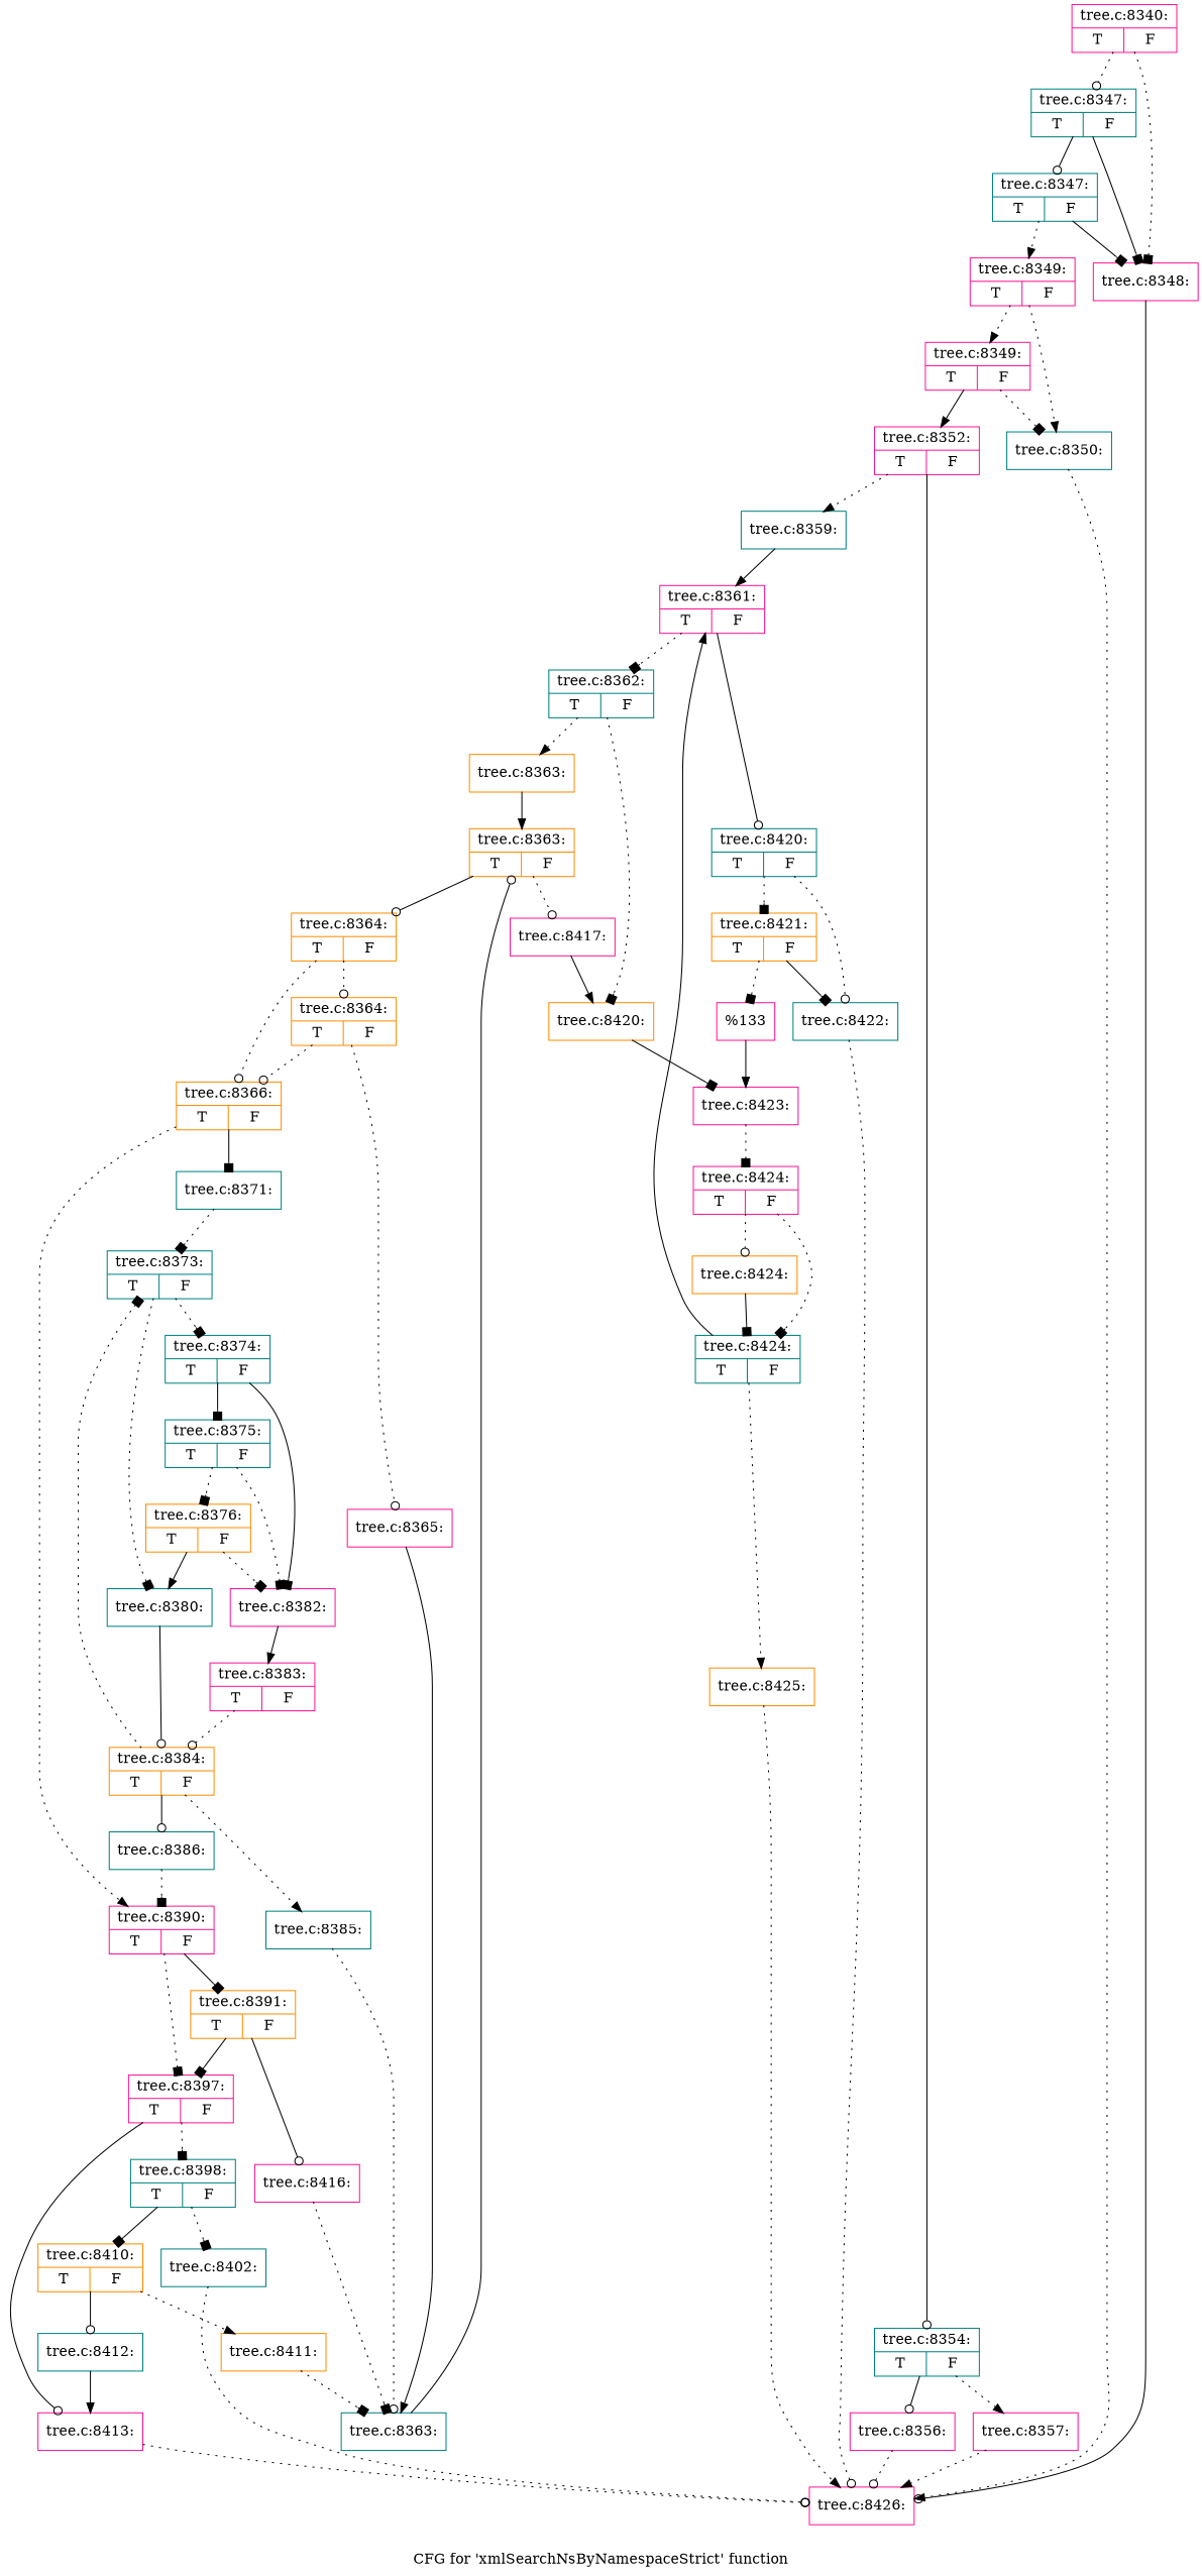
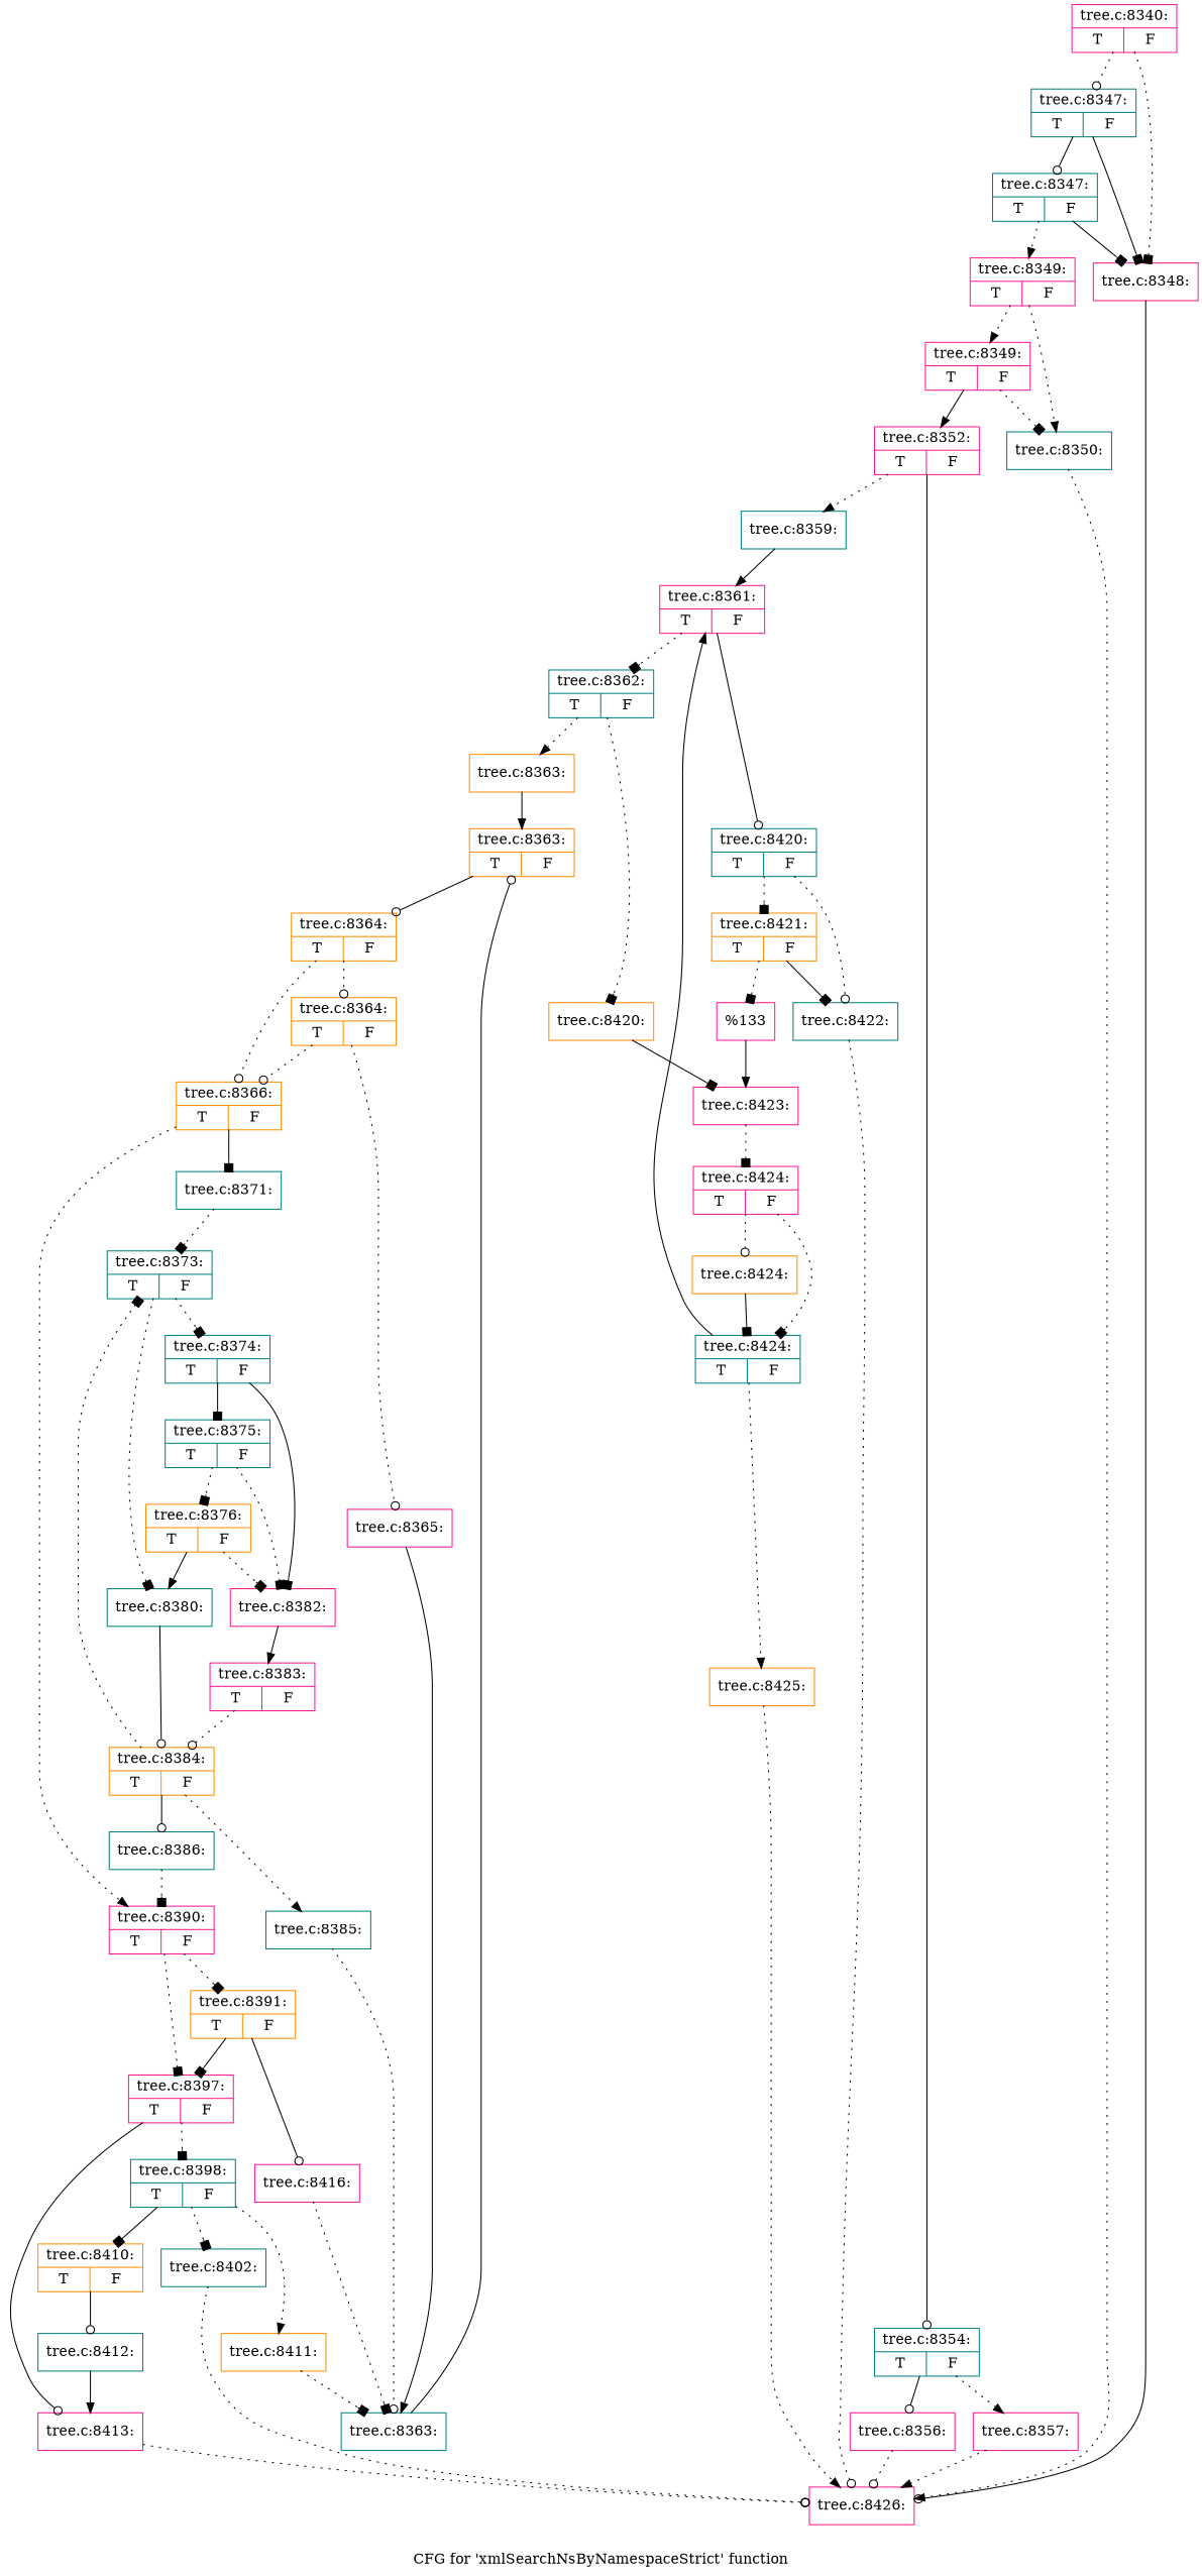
  digraph {
    label="CFG for 'xmlSearchNsByNamespaceStrict' function"
    node [color=deeppink shape=record]
    edge [arrowhead=box style=dotted]
    n1 [label="{tree.c:8340:|{<s0>T|<s1>F}}"]
    n2 [label="{tree.c:8348:}"]
    n3 [color=teal label="{tree.c:8347:|{<s0>T|<s1>F}}"]
    n4 [label="{tree.c:8426:}"]
    n5 [color=teal label="{tree.c:8347:|{<s0>T|<s1>F}}"]
    n6 [label="{tree.c:8349:|{<s0>T|<s1>F}}"]
    n7 [color=teal label="{tree.c:8350:}"]
    n8 [label="{tree.c:8349:|{<s0>T|<s1>F}}"]
    n9 [label="{tree.c:8352:|{<s0>T|<s1>F}}"]
    n10 [color=teal label="{tree.c:8354:|{<s0>T|<s1>F}}"]
    n11 [color=teal label="{tree.c:8359:}"]
    n12 [label="{tree.c:8356:}"]
    n13 [label="{tree.c:8357:}"]
    n14 [label="{tree.c:8361:|{<s0>T|<s1>F}}"]
    n15 [color=teal label="{tree.c:8362:|{<s0>T|<s1>F}}"]
    n16 [color=teal label="{tree.c:8420:|{<s0>T|<s1>F}}"]
    n17 [color=darkorange label="{tree.c:8363:}"]
    n18 [color=darkorange label="{tree.c:8420:}"]
    n19 [color=teal label="{tree.c:8422:}"]
    n20 [color=darkorange label="{tree.c:8421:|{<s0>T|<s1>F}}"]
    n21 [color=darkorange label="{tree.c:8363:|{<s0>T|<s1>F}}"]
    n22 [label="{tree.c:8423:}"]
    n23 [label="{%133}"]
    n24 [color=darkorange label="{tree.c:8364:|{<s0>T|<s1>F}}"]
-   n25 [label="{tree.c:8417:}"]
    n26 [label="{tree.c:8424:|{<s0>T|<s1>F}}"]
    n27 [color=darkorange label="{tree.c:8364:|{<s0>T|<s1>F}}"]
    n28 [color=darkorange label="{tree.c:8366:|{<s0>T|<s1>F}}"]
    n29 [label="{tree.c:8365:}"]
    n30 [color=teal label="{tree.c:8371:}"]
    n31 [label="{tree.c:8390:|{<s0>T|<s1>F}}"]
    n32 [color=teal label="{tree.c:8363:}"]
    n33 [color=teal label="{tree.c:8373:|{<s0>T|<s1>F}}"]
    n34 [label="{tree.c:8397:|{<s0>T|<s1>F}}"]
    n35 [color=darkorange label="{tree.c:8391:|{<s0>T|<s1>F}}"]
    n36 [color=teal label="{tree.c:8380:}"]
    n37 [color=teal label="{tree.c:8374:|{<s0>T|<s1>F}}"]
    n38 [color=teal label="{tree.c:8398:|{<s0>T|<s1>F}}"]
    n39 [label="{tree.c:8413:}"]
    n40 [label="{tree.c:8416:}"]
    n41 [color=darkorange label="{tree.c:8384:|{<s0>T|<s1>F}}"]
    n42 [color=teal label="{tree.c:8375:|{<s0>T|<s1>F}}"]
    n43 [label="{tree.c:8382:}"]
    n44 [color=teal label="{tree.c:8385:}"]
    n45 [color=teal label="{tree.c:8386:}"]
    n46 [color=darkorange label="{tree.c:8376:|{<s0>T|<s1>F}}"]
    n47 [label="{tree.c:8383:|{<s0>T|<s1>F}}"]
    n48 [color=teal label="{tree.c:8402:}"]
    n49 [color=darkorange label="{tree.c:8410:|{<s0>T|<s1>F}}"]
    n50 [color=teal label="{tree.c:8412:}"]
    n51 [color=darkorange label="{tree.c:8411:}"]
    n52 [color=darkorange label="{tree.c:8424:}"]
    n53 [color=teal label="{tree.c:8424:|{<s0>T|<s1>F}}"]
    n54 [color=darkorange label="{tree.c:8425:}"]
    n1 -> n2
    n1 -> n3 [arrowhead=odot]
    n2 -> n4 [arrowhead=odot style=solid]
    n3 -> n2 [style=solid]
    n3 -> n5 [arrowhead=odot style=solid]
    n5 -> n2 [style=solid]
    n5 -> n6 [arrowhead=normal]
    n6 -> n7 [arrowhead=normal]
    n6 -> n8 [arrowhead=normal]
    n7 -> n4 [arrowhead=normal]
    n8 -> n7
    n8 -> n9 [arrowhead=normal style=solid]
    n9 -> n10 [arrowhead=odot style=solid]
    n9 -> n11 [arrowhead=normal]
    n10 -> n12 [arrowhead=odot style=solid]
    n10 -> n13 [arrowhead=normal]
    n11 -> n14 [arrowhead=normal style=solid]
    n12 -> n4 [arrowhead=odot]
    n13 -> n4 [arrowhead=normal]
    n14 -> n15
    n14 -> n16 [arrowhead=odot style=solid]
    n15 -> n17 [arrowhead=normal]
    n15 -> n18
    n16 -> n19 [arrowhead=odot]
    n16 -> n20
    n17 -> n21 [arrowhead=normal style=solid]
    n18 -> n22 [style=solid]
    n19 -> n4 [arrowhead=odot]
    n20 -> n19 [style=solid]
    n20 -> n23
    n21 -> n24 [arrowhead=odot style=solid]
-   n21 -> n25 [arrowhead=odot]
    n22 -> n26
    n23 -> n22 [arrowhead=normal style=solid]
    n24 -> n27 [arrowhead=odot]
    n24 -> n28 [arrowhead=odot]
-   n25 -> n18 [arrowhead=normal style=solid]
    n26 -> n52 [arrowhead=odot]
    n26 -> n53
    n27 -> n28 [arrowhead=odot]
    n27 -> n29 [arrowhead=odot]
    n28 -> n30 [style=solid]
    n28 -> n31 [arrowhead=normal]
    n29 -> n32 [arrowhead=normal style=solid]
    n30 -> n33
    n31 -> n34
-   n31 -> n35 [style=solid]
+   n31 -> n35
    n32 -> n21 [arrowhead=odot style=solid]
    n33 -> n36
    n33 -> n37
    n34 -> n38
    n34 -> n39 [arrowhead=odot style=solid]
    n35 -> n34 [style=solid]
    n35 -> n40 [arrowhead=odot style=solid]
    n36 -> n41 [arrowhead=odot style=solid]
    n37 -> n42 [style=solid]
    n37 -> n43 [style=solid]
    n38 -> n48
    n38 -> n49 [style=solid]
    n39 -> n4 [arrowhead=odot]
    n40 -> n32
    n41 -> n33
    n41 -> n44 [arrowhead=normal]
    n41 -> n45 [arrowhead=odot style=solid]
    n42 -> n43
    n42 -> n46
    n43 -> n47 [arrowhead=normal style=solid]
    n44 -> n32 [arrowhead=odot]
    n45 -> n31
    n46 -> n36 [arrowhead=normal style=solid]
    n46 -> n43
    n47 -> n41 [arrowhead=odot]
    n48 -> n4 [arrowhead=odot]
    n49 -> n50 [arrowhead=odot style=solid]
-   n49 -> n51 [arrowhead=normal]
+   n38 -> n51 [arrowhead=normal]
    n50 -> n39 [arrowhead=normal style=solid]
    n51 -> n32
    n52 -> n53 [style=solid]
    n53 -> n14 [arrowhead=normal style=solid]
    n53 -> n54 [arrowhead=normal]
    n54 -> n4 [arrowhead=normal]
  }
